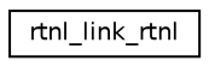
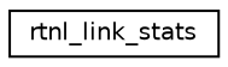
  digraph {
    rankdir=LR
-   n1 [color=black fillcolor=white fontname=Helvetica fontsize=10 height=0.2 label=rtnl_link_rtnl shape=record style=filled width=0.4]
+   n1 [color=black fillcolor=white fontname=Helvetica fontsize=10 height=0.2 label=rtnl_link_stats shape=record style=filled width=0.4]
  }
